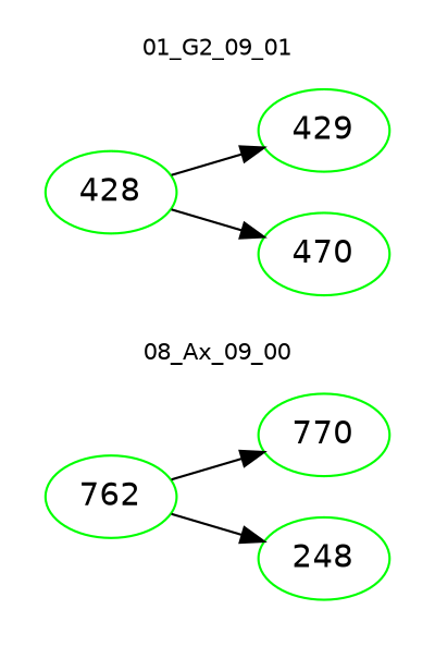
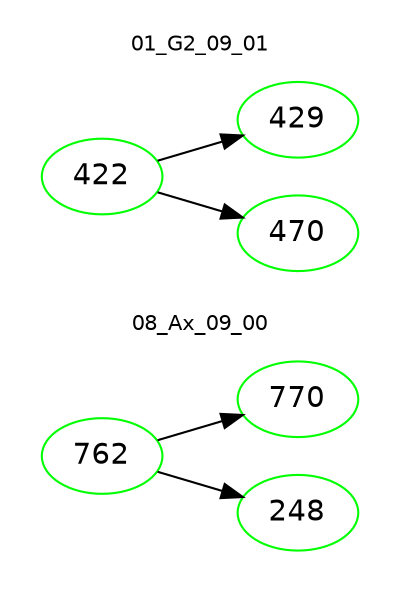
  digraph {
    fontname="DejaVu Sans"
    rankdir=LR
    node [color=green fontname="DejaVu Sans"]
    edge [color=black fontname="DejaVu Sans"]
    n1 [label=762]
    n2 [label=248]
    n3 [label=770]
-   n4 [label=428]
+   n4 [label=422]
    n5 [label=470]
    n6 [label=429]
    subgraph cluster_1 {
      color=white
      fontsize=10
      label="08_Ax_09_00"
      n1
      n2
      n3
    }
    subgraph cluster_2 {
      color=white
      fontsize=10
      label="01_G2_09_01"
      n4
      n5
      n6
    }
    n1 -> n2
    n1 -> n3
    n4 -> n5
    n4 -> n6
  }
